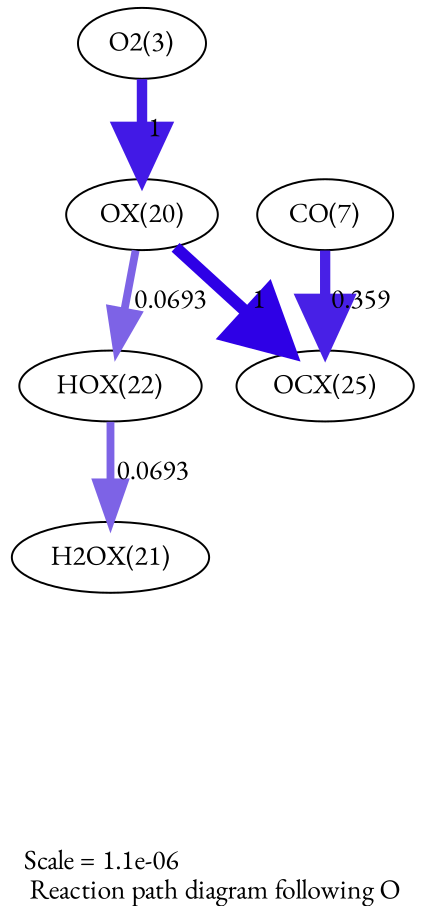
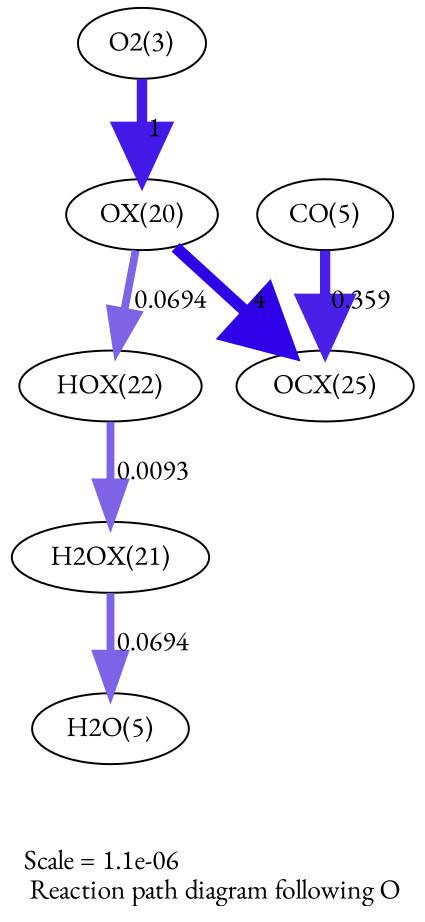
  digraph {
    fontname="EB Garamond"
    label="Scale = 1.1e-06\l Reaction path diagram following O"
    node [fontname="EB Garamond"]
    edge [arrowsize=1.99 color="0.7, 0.569, 0.9" fontname="EB Garamond" penwidth=3.98]
    n1 [label="O2(3)"]
    n2 [label="OX(20)"]
    n3 [label="HOX(22)"]
    n4 [label="OCX(25)"]
    n5 [label="H2OX(21)"]
-   n7 [label="CO(7)"]
+   n6 [label="H2O(5)"]
+   n7 [label="CO(5)"]
    n1 -> n2 [arrowsize=2.64 color="0.7, 0.89, 0.9" label=" 1" penwidth=5.29]
-   n2 -> n3 [label=" 0.0693"]
-   n2 -> n4 [arrowsize=3 color="0.7, 1.5, 0.9" label=" 1" penwidth=6]
-   n3 -> n5 [label=" 0.0693"]
+   n2 -> n3 [label=" 0.0694"]
+   n2 -> n4 [arrowsize=3 color="0.7, 1.5, 0.9" label=" 4" penwidth=6]
+   n3 -> n5 [label=" 0.0093"]
+   n5 -> n6 [label=" 0.0694" penwidth=3.99]
    n7 -> n4 [arrowsize=2.61 color="0.7, 0.859, 0.9" label=" 0.359" penwidth=5.23]
  }
